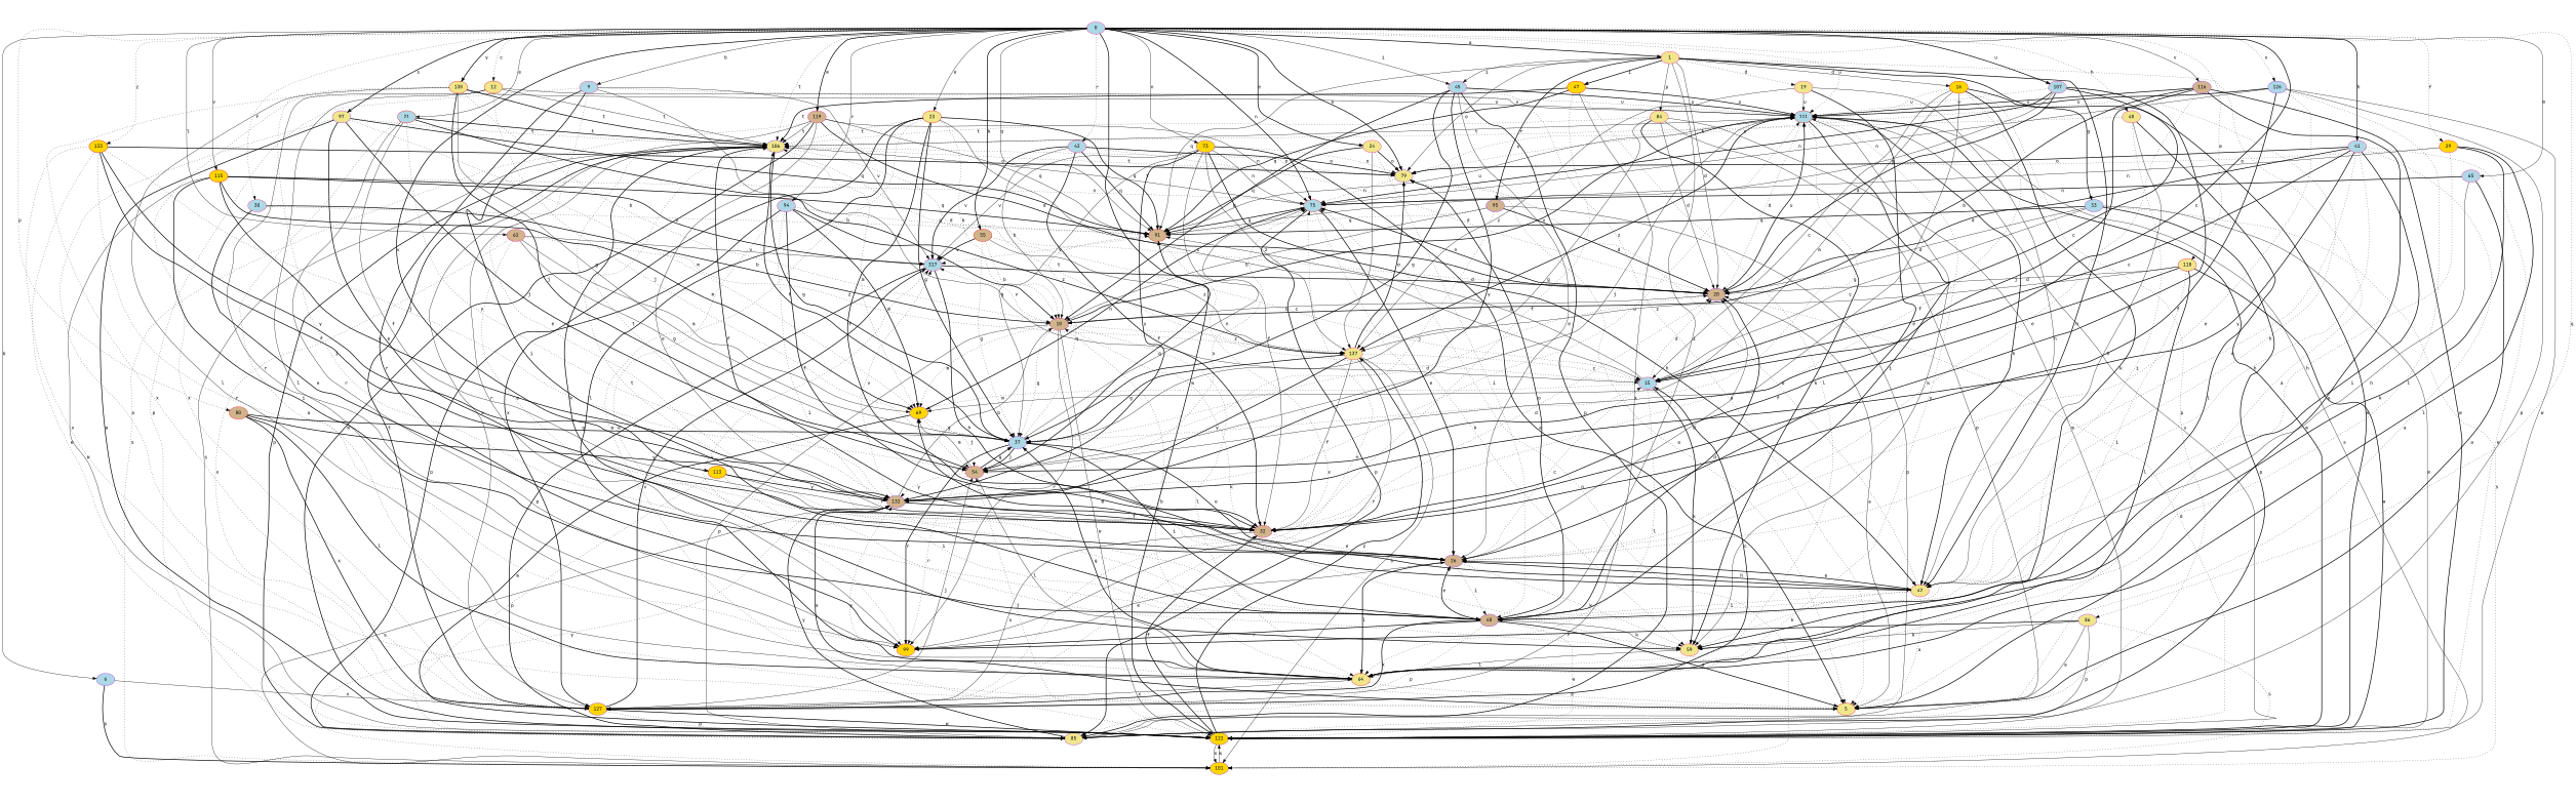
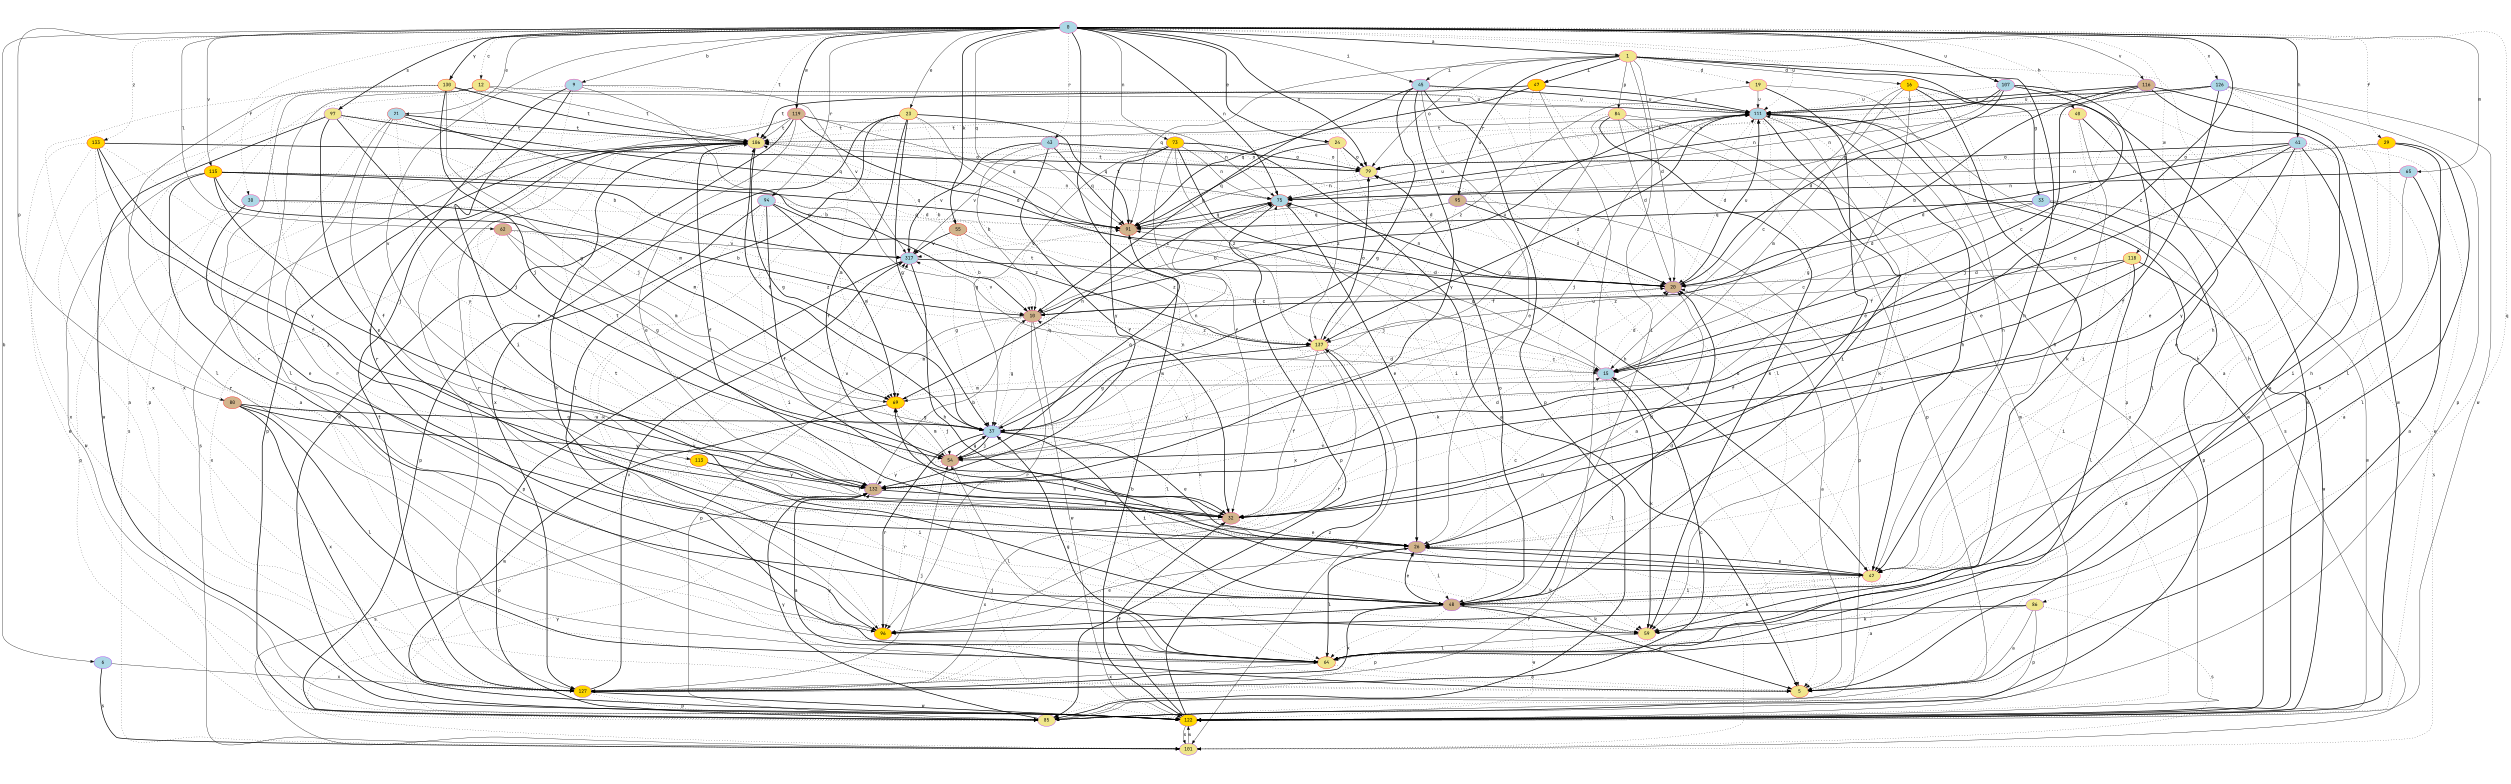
  strict digraph {
    fontname="JetBrains Mono"
    node [color=deeppink fillcolor=khaki fontname="JetBrains Mono" style=filled]
    edge [fontname="JetBrains Mono" style=bold]
    0 [fillcolor=lightblue]
    1
    6 [color=purple fillcolor=lightblue]
    9 [fillcolor=lightblue]
    12 [color=red]
    15 [fillcolor=lightblue]
    21 [color=red fillcolor=lightblue]
    23 [color=red]
    24
    29 [fillcolor=gold]
    30 [fillcolor=lightblue]
    40
    41 [fillcolor=lightblue]
    43 [fillcolor=lightblue]
    45 [fillcolor=lightblue]
    55 [color=red fillcolor=tan]
    62 [fillcolor=tan]
    65 [fillcolor=lightblue]
    73 [color=purple fillcolor=gold]
    75 [color=red fillcolor=lightblue]
    79 [color=purple]
    80 [color=red fillcolor=tan]
    86 [color=purple]
    91 [color=red fillcolor=tan]
    94 [fillcolor=lightblue]
    97 [color=purple]
    106 [color=purple]
    107 [fillcolor=lightblue]
    111 [color=red fillcolor=lightblue]
    113 [color=red fillcolor=gold]
    115 [color=red fillcolor=gold]
    116 [color=purple fillcolor=tan]
    118 [color=red]
    119 [fillcolor=tan]
    122 [color=purple fillcolor=gold]
    126 [color=purple fillcolor=lightblue]
    130 [color=red]
    133 [color=red fillcolor=gold]
    5 [color=red]
    16 [color=red fillcolor=gold]
    19
    20 [color=purple fillcolor=tan]
    33 [color=purple fillcolor=lightblue]
    42
    47 [color=red fillcolor=gold]
    48 [color=purple fillcolor=tan]
    84
    95 [color=purple fillcolor=tan]
-   101 [color=purple fillcolor=gold]
+   101 [color=purple]
    127 [color=purple fillcolor=gold]
    26 [color=purple fillcolor=tan]
    85 [color=purple]
-   96 [fillcolor=gold label=99]
+   96 [fillcolor=gold]
    n54 [fillcolor=lightblue label=317]
    64 [color=red]
    54 [fillcolor=tan]
    59
-   69 [color=purple fillcolor=gold]
+   69 [color=red fillcolor=gold]
    132 [color=purple fillcolor=tan]
    10 [fillcolor=tan]
    32 [fillcolor=tan]
    37 [color=purple fillcolor=lightblue]
    137
    0 -> 1 [label=a]
    0 -> 6 [label=b style=solid]
    0 -> 9 [label=b style=solid]
    0 -> 12 [label=c style=dotted]
    0 -> 15 [label=c]
    0 -> 21 [label=e style=solid]
    0 -> 23 [label=e style=solid]
    0 -> 24 [label=e]
    0 -> 29 [label=f style=dotted]
    0 -> 30 [label=f style=dotted]
    0 -> 40 [label=h style=dotted]
    0 -> 41 [label=h]
    0 -> 43 [label=r style=dotted]
    0 -> 45 [label=i style=solid]
    0 -> 55 [label=k]
    0 -> 62 [label=l style=solid]
    0 -> 65 [label=m style=solid]
    0 -> 73 [label=n style=solid]
    0 -> 75 [label=n]
    0 -> 79 [label=o]
-   0 -> 80 [label=p style=dotted]
+   0 -> 80 [label=p style=solid]
    0 -> 86 [label=q style=dotted]
    0 -> 91 [label=q style=solid]
    0 -> 94 [label=r style=solid]
    0 -> 97 [label=s]
    0 -> 106 [label=t style=dotted]
    0 -> 107 [label=u]
    0 -> 111 [label=u style=dotted]
-   0 -> 113 [label=v]
+   0 -> 113 [label=v style=solid]
    0 -> 115 [label=v style=solid]
    0 -> 116 [label=v style=solid]
    0 -> 118 [label=w style=dotted]
    0 -> 119 [label=w]
    0 -> 122 [label=w]
    0 -> 126 [label=x style=dotted]
    0 -> 130 [label=y]
    0 -> 133 [label=z style=dotted]
    1 -> 45 [label=i style=solid]
    1 -> 79 [label=o style=solid]
    1 -> 91 [label=q style=solid]
    1 -> 5 [label=a style=dotted]
    1 -> 16 [label=d style=solid]
    1 -> 19 [label=d style=dotted]
    1 -> 20 [label=d style=solid]
    1 -> 33 [label=g]
    1 -> 42 [label=h]
    1 -> 47 [label=i]
    1 -> 48 [label=i style=solid]
    1 -> 84 [label=p style=solid]
    1 -> 95 [label=r]
    6 -> 101 [label=s]
    6 -> 127 [label=x style=solid]
    9 -> 15 [label=c style=solid]
    9 -> 111 [label=u style=dotted]
    9 -> 48 [label=i]
    9 -> 26 [label=e style=dotted]
    9 -> 85 [label=p style=dotted]
    9 -> 96 [label=r]
    9 -> n54 [label=v style=solid]
    12 -> 106 [label=t style=solid]
    12 -> 111 [label=u style=solid]
    12 -> 127 [label=x style=dotted]
    12 -> 96 [label=r style=solid]
    12 -> 64 [label=l style=solid]
    12 -> 54 [label=j style=dotted]
    15 -> 91 [label=q style=solid]
    15 -> 106 [label=t style=dotted]
    15 -> 20 [label=d style=dotted]
    15 -> 64 [label=l style=dotted]
    15 -> 59 [label=k]
    15 -> 69 [label=m style=dotted]
    21 -> 106 [label=t]
    21 -> 5 [label=a style=dotted]
    21 -> 96 [label=r style=solid]
    21 -> 132 [label=y style=dotted]
    21 -> 10 [label=b]
    21 -> 32 [label=f style=solid]
    23 -> 15 [label=c style=solid]
    23 -> 91 [label=q]
    23 -> 106 [label=t style=dotted]
    23 -> 122 [label=w style=dotted]
    23 -> 127 [label=x]
    23 -> 64 [label=l]
    23 -> 10 [label=b style=dotted]
    23 -> 32 [label=f]
    23 -> 37 [label=g]
    24 -> 79 [label=o]
    24 -> 91 [label=q]
    24 -> 48 [label=i style=dotted]
    24 -> 137 [label=z style=solid]
    29 -> 75 [label=n style=solid]
    29 -> 79 [label=o style=dotted]
    29 -> 42 [label=h style=dotted]
    29 -> 64 [label=l]
    29 -> 59 [label=k]
    30 -> 91 [label=q style=dotted]
    30 -> 26 [label=e]
+   30 -> 85 [label=p style=dotted]
    30 -> 10 [label=b]
    40 -> 106 [label=t style=dotted]
    40 -> 42 [label=h style=solid]
    40 -> 48 [label=i style=dotted]
    40 -> 64 [label=l]
    41 -> 15 [label=c]
    41 -> 79 [label=o]
    41 -> 122 [label=w style=dotted]
    41 -> 5 [label=a style=dotted]
    41 -> 20 [label=d]
    41 -> 42 [label=h style=dotted]
    41 -> 48 [label=i]
    41 -> 26 [label=e style=dotted]
    41 -> 132 [label=y]
    43 -> 79 [label=o]
    43 -> 91 [label=q]
    43 -> 20 [label=d style=dotted]
    43 -> n54 [label=v]
    43 -> 10 [label=b style=solid]
    43 -> 32 [label=f]
    45 -> 111 [label=u]
    45 -> 5 [label=a style=dotted]
    45 -> 26 [label=e style=solid]
    45 -> 85 [label=p]
    45 -> 132 [label=y]
    45 -> 10 [label=b]
    45 -> 37 [label=g]
    55 -> 15 [label=c style=dotted]
    55 -> n54 [label=v]
    55 -> 10 [label=b style=dotted]
    55 -> 37 [label=g style=dotted]
    55 -> 137 [label=z style=solid]
    62 -> 127 [label=x style=dotted]
    62 -> 26 [label=e style=dotted]
    62 -> n54 [label=v style=solid]
    62 -> 69 [label=m style=solid]
    62 -> 37 [label=g style=solid]
    62 -> 137 [label=z style=dotted]
    65 -> 75 [label=n]
    65 -> 5 [label=a]
    65 -> 42 [label=h style=solid]
    73 -> 75 [label=n style=solid]
    73 -> 79 [label=o style=dotted]
    73 -> 5 [label=a]
    73 -> 42 [label=h]
    73 -> n54 [label=v style=solid]
    73 -> 132 [label=y]
    73 -> 32 [label=f style=solid]
    73 -> 37 [label=g style=solid]
    73 -> 137 [label=z style=solid]
    75 -> 91 [label=q]
    75 -> 106 [label=t style=solid]
    75 -> 26 [label=e]
    75 -> 85 [label=p]
    75 -> 59 [label=k style=dotted]
    79 -> 75 [label=n style=dotted]
    79 -> 106 [label=t style=dotted]
    79 -> 111 [label=u style=dotted]
    79 -> 5 [label=a style=dotted]
    80 -> 127 [label=x]
    80 -> 64 [label=l]
    80 -> 132 [label=y]
    80 -> 37 [label=g]
    86 -> 5 [label=a style=solid]
    86 -> 101 [label=s style=dotted]
    86 -> 85 [label=p style=solid]
    86 -> 96 [label=r]
    86 -> 59 [label=k style=solid]
    91 -> 111 [label=u style=solid]
    91 -> 127 [label=x style=dotted]
    91 -> n54 [label=v style=dotted]
    94 -> 91 [label=q style=dotted]
    94 -> 48 [label=i style=dotted]
    94 -> 85 [label=p]
    94 -> 59 [label=k style=dotted]
    94 -> 69 [label=m]
    94 -> 32 [label=f]
    94 -> 137 [label=z]
    97 -> 91 [label=q]
    97 -> 106 [label=t style=dotted]
    97 -> 122 [label=w]
    97 -> 5 [label=a style=dotted]
    97 -> 26 [label=e]
    97 -> 54 [label=j]
    97 -> 69 [label=m style=dotted]
    106 -> 79 [label=o style=dotted]
    106 -> 20 [label=d style=dotted]
    106 -> 101 [label=s style=solid]
    106 -> 85 [label=p]
    106 -> 96 [label=r style=solid]
    106 -> 59 [label=k]
    106 -> 69 [label=m style=dotted]
    106 -> 32 [label=f]
    106 -> 37 [label=g]
    107 -> 15 [label=c]
    107 -> 75 [label=n]
    107 -> 91 [label=q style=solid]
    107 -> 111 [label=u style=dotted]
    107 -> 20 [label=d]
    107 -> 42 [label=h style=dotted]
    107 -> 32 [label=f]
    111 -> 106 [label=t style=solid]
    111 -> 122 [label=w]
    111 -> 20 [label=d style=dotted]
    111 -> 42 [label=h]
    111 -> 48 [label=i]
    111 -> 101 [label=s style=solid]
    111 -> 54 [label=j style=solid]
    111 -> 59 [label=k style=solid]
    111 -> 37 [label=g style=dotted]
    111 -> 137 [label=z]
    113 -> 48 [label=i style=dotted]
    113 -> 85 [label=p style=dotted]
    113 -> 132 [label=y]
    113 -> 32 [label=f style=solid]
    115 -> 75 [label=n style=dotted]
    115 -> 91 [label=q]
    115 -> 122 [label=w style=solid]
    115 -> 48 [label=i]
    115 -> n54 [label=v]
    115 -> 69 [label=m]
    115 -> 132 [label=y]
    116 -> 111 [label=u]
    116 -> 122 [label=w]
    116 -> 5 [label=a]
    116 -> 26 [label=e style=dotted]
    116 -> 54 [label=j]
    116 -> 10 [label=b]
    118 -> 122 [label=w]
    118 -> 20 [label=d style=solid]
    118 -> 48 [label=i style=dotted]
    118 -> 64 [label=l]
    118 -> 32 [label=f]
    118 -> 137 [label=z style=solid]
    119 -> 75 [label=n style=solid]
    119 -> 91 [label=q style=solid]
    119 -> 106 [label=t style=solid]
    119 -> 122 [label=w]
    119 -> 20 [label=d]
    119 -> 101 [label=s style=dotted]
    119 -> 127 [label=x style=solid]
    119 -> 26 [label=e style=solid]
    122 -> 111 [label=u style=solid]
    122 -> 20 [label=d style=dotted]
    122 -> 101 [label=s style=solid]
    122 -> 54 [label=j style=dotted]
    122 -> 32 [label=f]
    122 -> 137 [label=z]
    126 -> 75 [label=n style=solid]
    126 -> 79 [label=o style=dotted]
    126 -> 111 [label=u]
    126 -> 122 [label=w style=solid]
    126 -> 26 [label=e style=dotted]
    126 -> 85 [label=p style=solid]
    126 -> 64 [label=l style=dotted]
    126 -> 32 [label=f]
    130 -> 106 [label=t]
    130 -> 111 [label=u style=solid]
    130 -> 48 [label=i style=dotted]
    130 -> 127 [label=x style=dotted]
    130 -> 64 [label=l style=solid]
    130 -> 54 [label=j]
    130 -> 10 [label=b style=dotted]
    130 -> 37 [label=g style=solid]
    133 -> 79 [label=o]
    133 -> 122 [label=w style=dotted]
    133 -> 127 [label=x style=dotted]
    133 -> 96 [label=r style=dotted]
    133 -> 54 [label=j style=dotted]
    133 -> 132 [label=y]
    133 -> 32 [label=f]
    5 -> 132 [label=y style=dotted]
    16 -> 15 [label=c style=solid]
    16 -> 111 [label=u style=dotted]
    16 -> 122 [label=w]
    16 -> 85 [label=p style=dotted]
    16 -> 54 [label=j style=solid]
    16 -> 59 [label=k]
    16 -> 69 [label=m style=solid]
    16 -> 32 [label=f style=dotted]
    19 -> 111 [label=u style=solid]
    19 -> 42 [label=h style=solid]
    19 -> 26 [label=e]
    19 -> 137 [label=z style=solid]
    20 -> 75 [label=n]
    20 -> 111 [label=u]
    20 -> 5 [label=a style=solid]
    20 -> 10 [label=b style=solid]
    33 -> 15 [label=c style=solid]
    33 -> 91 [label=q]
    33 -> 122 [label=w style=solid]
    33 -> 20 [label=d style=solid]
    33 -> 101 [label=s style=dotted]
    33 -> 85 [label=p]
    42 -> 79 [label=o style=dotted]
    42 -> 5 [label=a style=dotted]
    42 -> 48 [label=i style=dotted]
    42 -> 26 [label=e]
    42 -> 59 [label=k style=dotted]
    42 -> 69 [label=m]
    47 -> 91 [label=q]
    47 -> 106 [label=t]
    47 -> 111 [label=u]
    47 -> 127 [label=x style=solid]
    47 -> 64 [label=l style=dotted]
    47 -> 32 [label=f style=dotted]
    48 -> 79 [label=o]
    48 -> 106 [label=t style=dotted]
    48 -> 122 [label=w style=dotted]
    48 -> 5 [label=a]
    48 -> 20 [label=d]
    48 -> 127 [label=x]
    48 -> 26 [label=e]
    48 -> 85 [label=p style=dotted]
    48 -> 96 [label=r]
    48 -> 59 [label=k style=solid]
    84 -> 106 [label=t style=dotted]
    84 -> 122 [label=w style=solid]
    84 -> 20 [label=d style=solid]
    84 -> 85 [label=p style=solid]
    84 -> 59 [label=k]
    84 -> 37 [label=g style=solid]
    95 -> 91 [label=q style=dotted]
    95 -> 20 [label=d]
    95 -> 85 [label=p style=solid]
    95 -> 54 [label=j style=dotted]
    95 -> 10 [label=b style=solid]
    101 -> 75 [label=n style=dotted]
    101 -> 122 [label=w style=solid]
    101 -> 132 [label=y style=dotted]
    127 -> 15 [label=c]
    127 -> 75 [label=n style=dotted]
    127 -> 106 [label=t]
    127 -> 122 [label=w]
    127 -> 85 [label=p style=dotted]
    127 -> n54 [label=v]
    127 -> 54 [label=j style=solid]
    26 -> 15 [label=c style=dotted]
    26 -> 20 [label=d style=solid]
    26 -> 42 [label=h]
    26 -> 48 [label=i style=dotted]
    26 -> 64 [label=l]
    26 -> 59 [label=k style=dotted]
    85 -> 132 [label=y]
    96 -> 26 [label=e style=solid]
    96 -> n54 [label=v style=dotted]
    n54 -> 20 [label=d]
    n54 -> 42 [label=h]
    n54 -> 85 [label=p]
    64 -> 111 [label=u style=dotted]
    64 -> 5 [label=a style=dotted]
    64 -> 127 [label=x style=solid]
    64 -> 10 [label=b style=dotted]
    64 -> 37 [label=g]
    54 -> 91 [label=q]
    54 -> 96 [label=r style=dotted]
    54 -> 64 [label=l style=solid]
    54 -> 69 [label=m style=solid]
    54 -> 132 [label=y style=dotted]
    54 -> 37 [label=g]
    59 -> 64 [label=l style=solid]
    69 -> 75 [label=n]
    69 -> 122 [label=w]
    69 -> 54 [label=j style=dotted]
    69 -> 37 [label=g style=dotted]
    132 -> 75 [label=n style=dotted]
    132 -> 106 [label=t style=dotted]
    132 -> 111 [label=u style=dotted]
    132 -> 5 [label=a]
    132 -> 101 [label=s style=solid]
    132 -> n54 [label=v style=dotted]
    132 -> 10 [label=b style=solid]
    132 -> 32 [label=f]
    10 -> 111 [label=u]
    10 -> 122 [label=w style=solid]
    10 -> 85 [label=p style=solid]
    10 -> 96 [label=r style=solid]
    10 -> n54 [label=v style=dotted]
    10 -> 64 [label=l style=dotted]
    10 -> 59 [label=k style=dotted]
    10 -> 69 [label=m style=dotted]
    10 -> 37 [label=g style=dotted]
    10 -> 137 [label=z style=dotted]
    32 -> 20 [label=d style=dotted]
    32 -> 127 [label=x style=solid]
    32 -> 26 [label=e style=dotted]
    37 -> 75 [label=n style=solid]
    37 -> 91 [label=q style=dotted]
    37 -> 106 [label=t]
    37 -> 20 [label=d style=dotted]
    37 -> 48 [label=i]
    37 -> 26 [label=e]
    37 -> 96 [label=r]
    37 -> 54 [label=j]
    137 -> 15 [label=c style=dotted]
    137 -> 79 [label=o]
    137 -> 101 [label=s style=solid]
    137 -> 96 [label=r style=solid]
-   137 -> 132 [label=y]
+   137 -> 132 [label=y style=dotted]
    137 -> 32 [label=f style=solid]
    137 -> 37 [label=g]
  }
